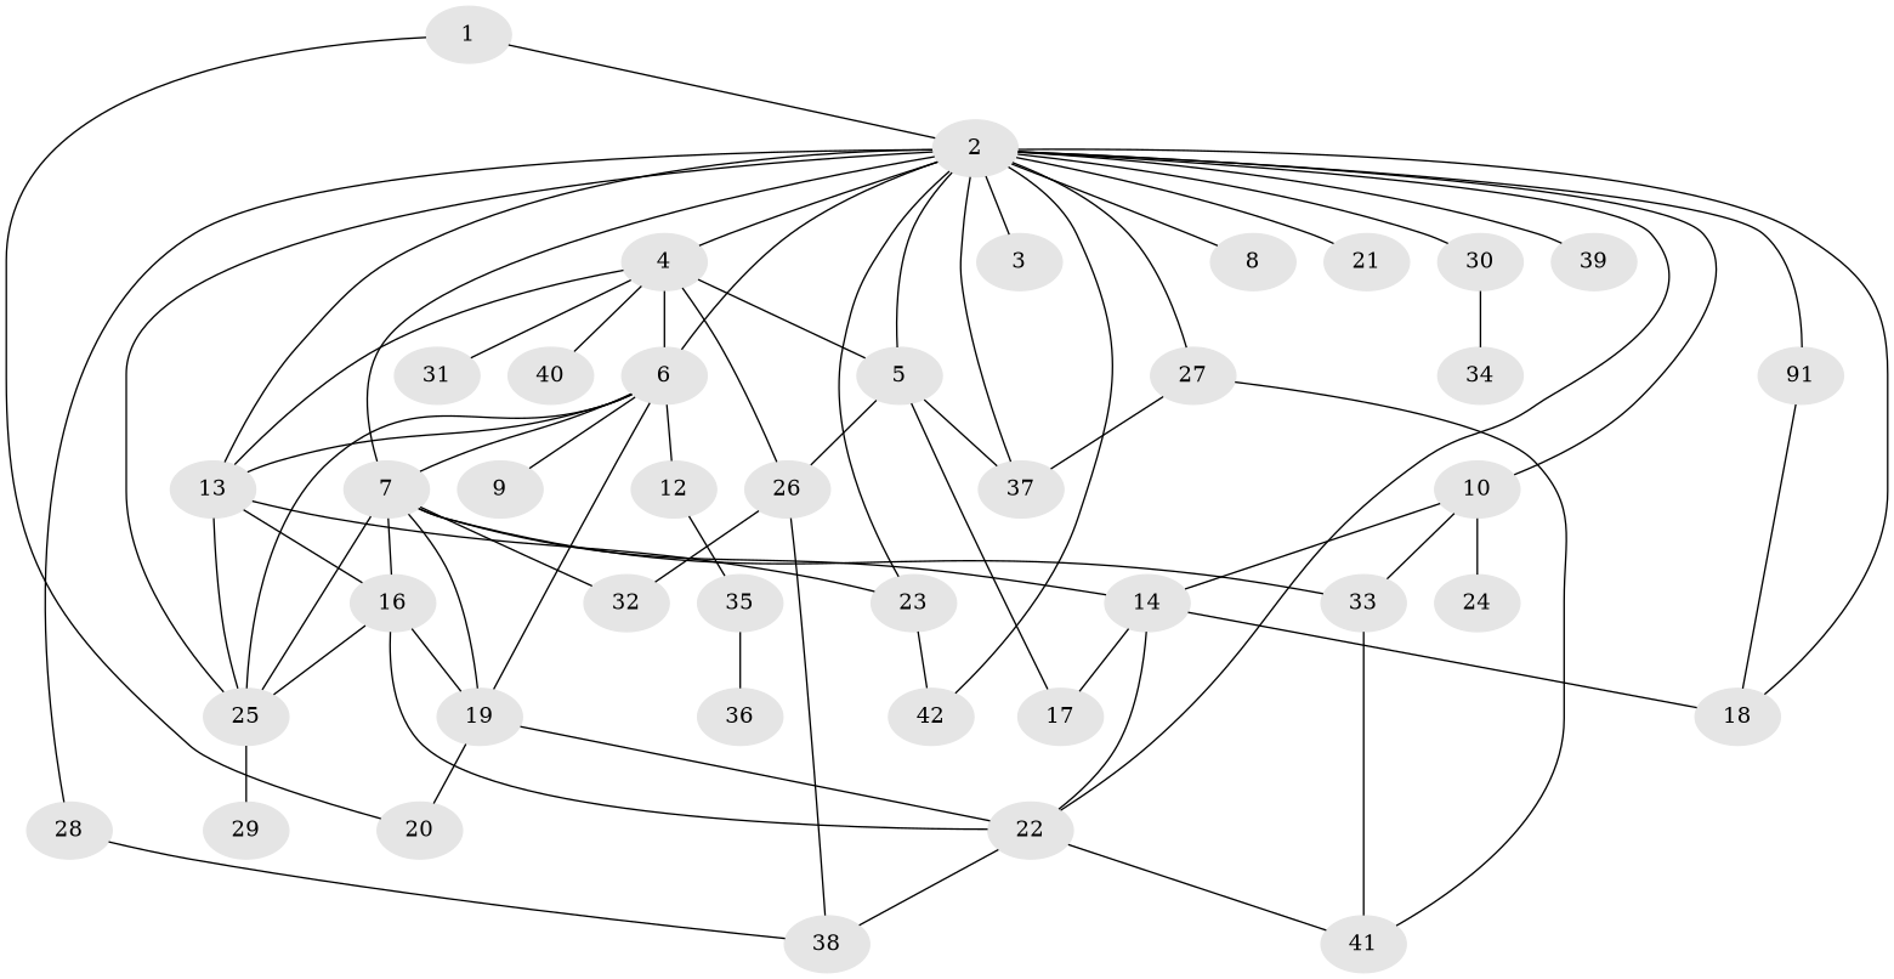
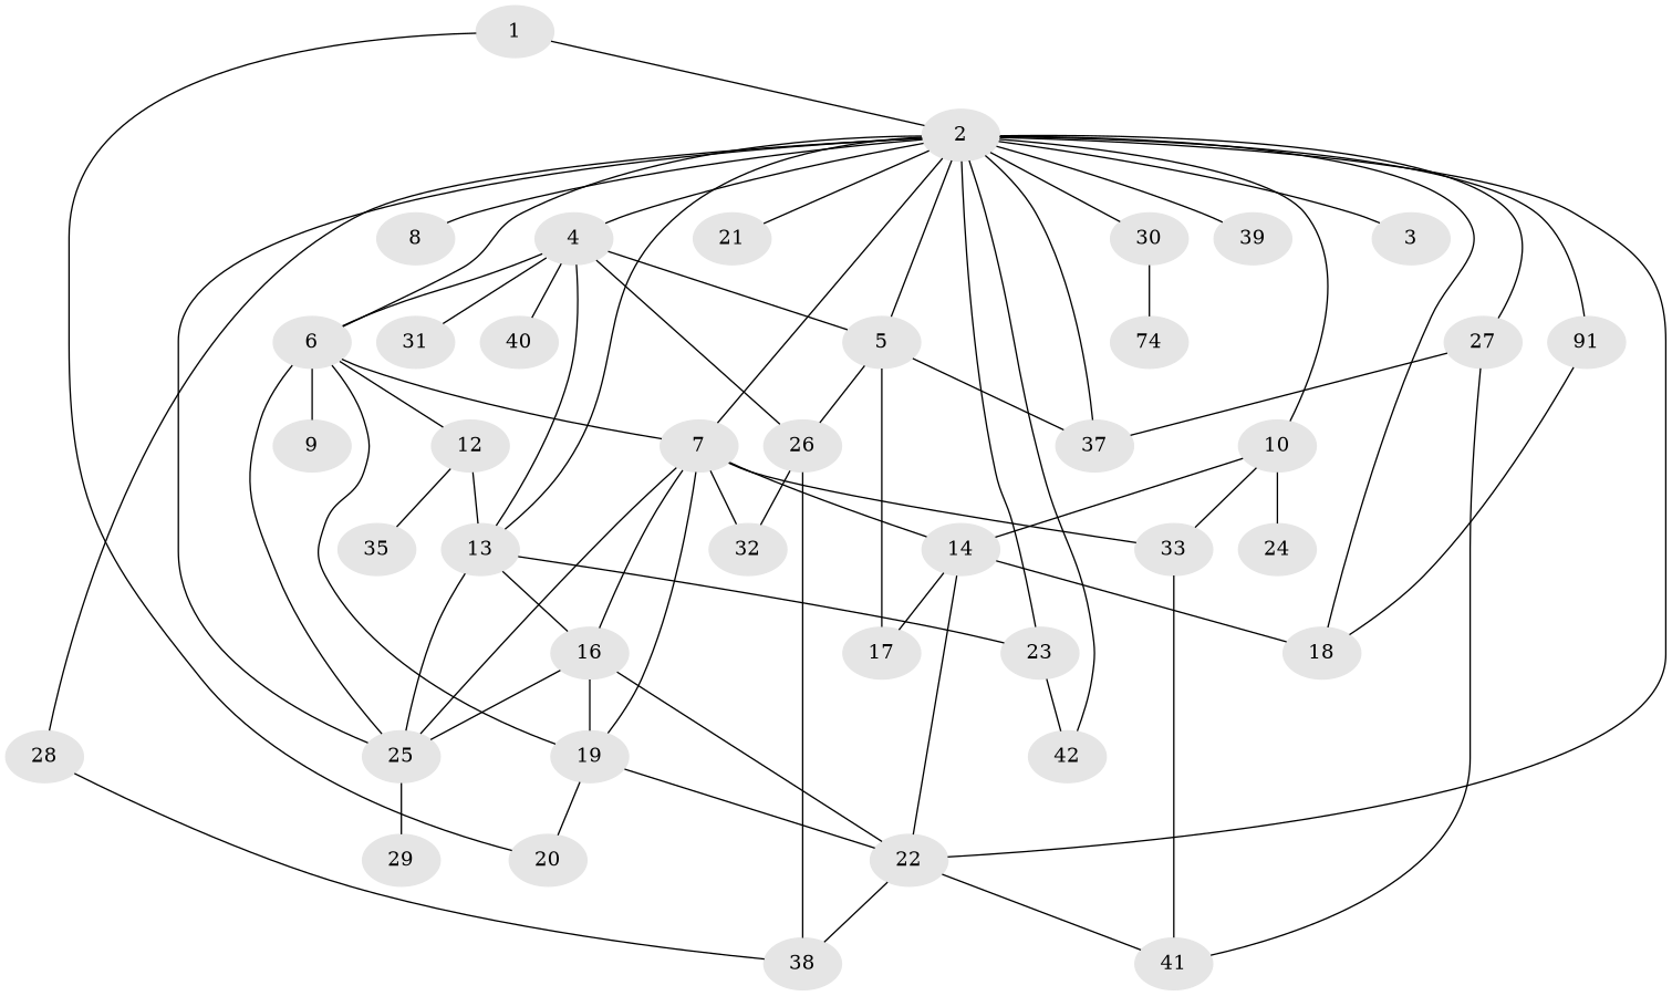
  graph {
    node [color=gray90 style=filled]
    edge [weight=1.0]
    1
    2
    20
    3
    4
    5
    6
    7
    8
    10
    n11 [label=91]
    13
    18
    21
    22
    23
    25
    27
    28
    30
    37
    39
    42
    26
    31
    40
    17
    9
    12
    19
    14
    16
    33
    32
    24
    41
    38
    29
-   34
+   34 [label=74]
    35
-   36
    1 -- 2
    1 -- 20
    2 -- 3
    2 -- 4
    2 -- 5
    2 -- 6
    2 -- 7
    2 -- 8
    2 -- 10
    2 -- n11
    2 -- 13
    2 -- 18
    2 -- 21
    2 -- 22
    2 -- 23 [weight=2.0]
    2 -- 25
    2 -- 27
    2 -- 28
    2 -- 30
    2 -- 37
    2 -- 39
    2 -- 42
    4 -- 5
    4 -- 6
    4 -- 13
    4 -- 26
    4 -- 31
    4 -- 40
    5 -- 37
    5 -- 26
    5 -- 17 [weight=2.0]
    6 -- 7
-   6 -- 13
+   12 -- 13
    6 -- 25
    6 -- 9 [weight=2.0]
    6 -- 12
    6 -- 19
    7 -- 25
    7 -- 19
    7 -- 14 [weight=3.0]
    7 -- 16
    7 -- 33
    7 -- 32
    10 -- 14
    10 -- 33
    10 -- 24 [weight=2.0]
    n11 -- 18
    13 -- 23
    13 -- 25
    13 -- 16
    22 -- 41
    22 -- 38
    23 -- 42
    25 -- 29 [weight=2.0]
    27 -- 37
    27 -- 41
    28 -- 38
    30 -- 34
    26 -- 32
    26 -- 38
    12 -- 35
    19 -- 20
    19 -- 22
    14 -- 18 [weight=2.0]
    14 -- 22
    14 -- 17
    16 -- 22
    16 -- 25
    16 -- 19
    33 -- 41
-   35 -- 36
  }
